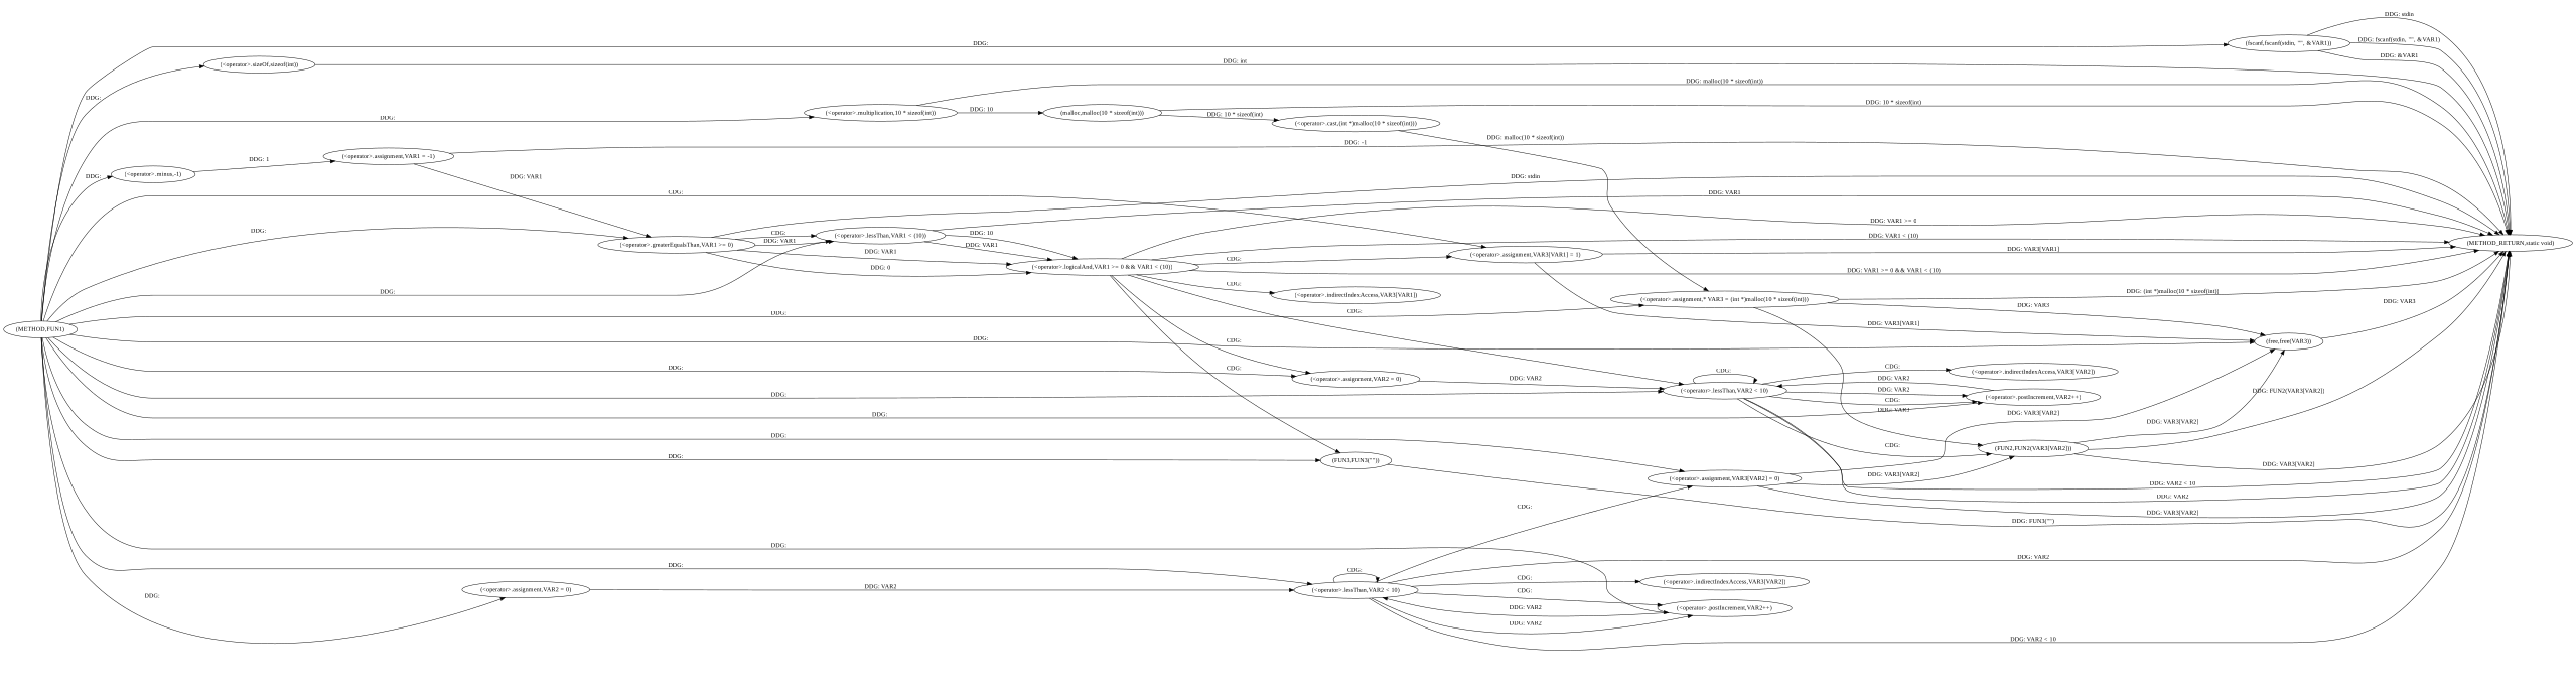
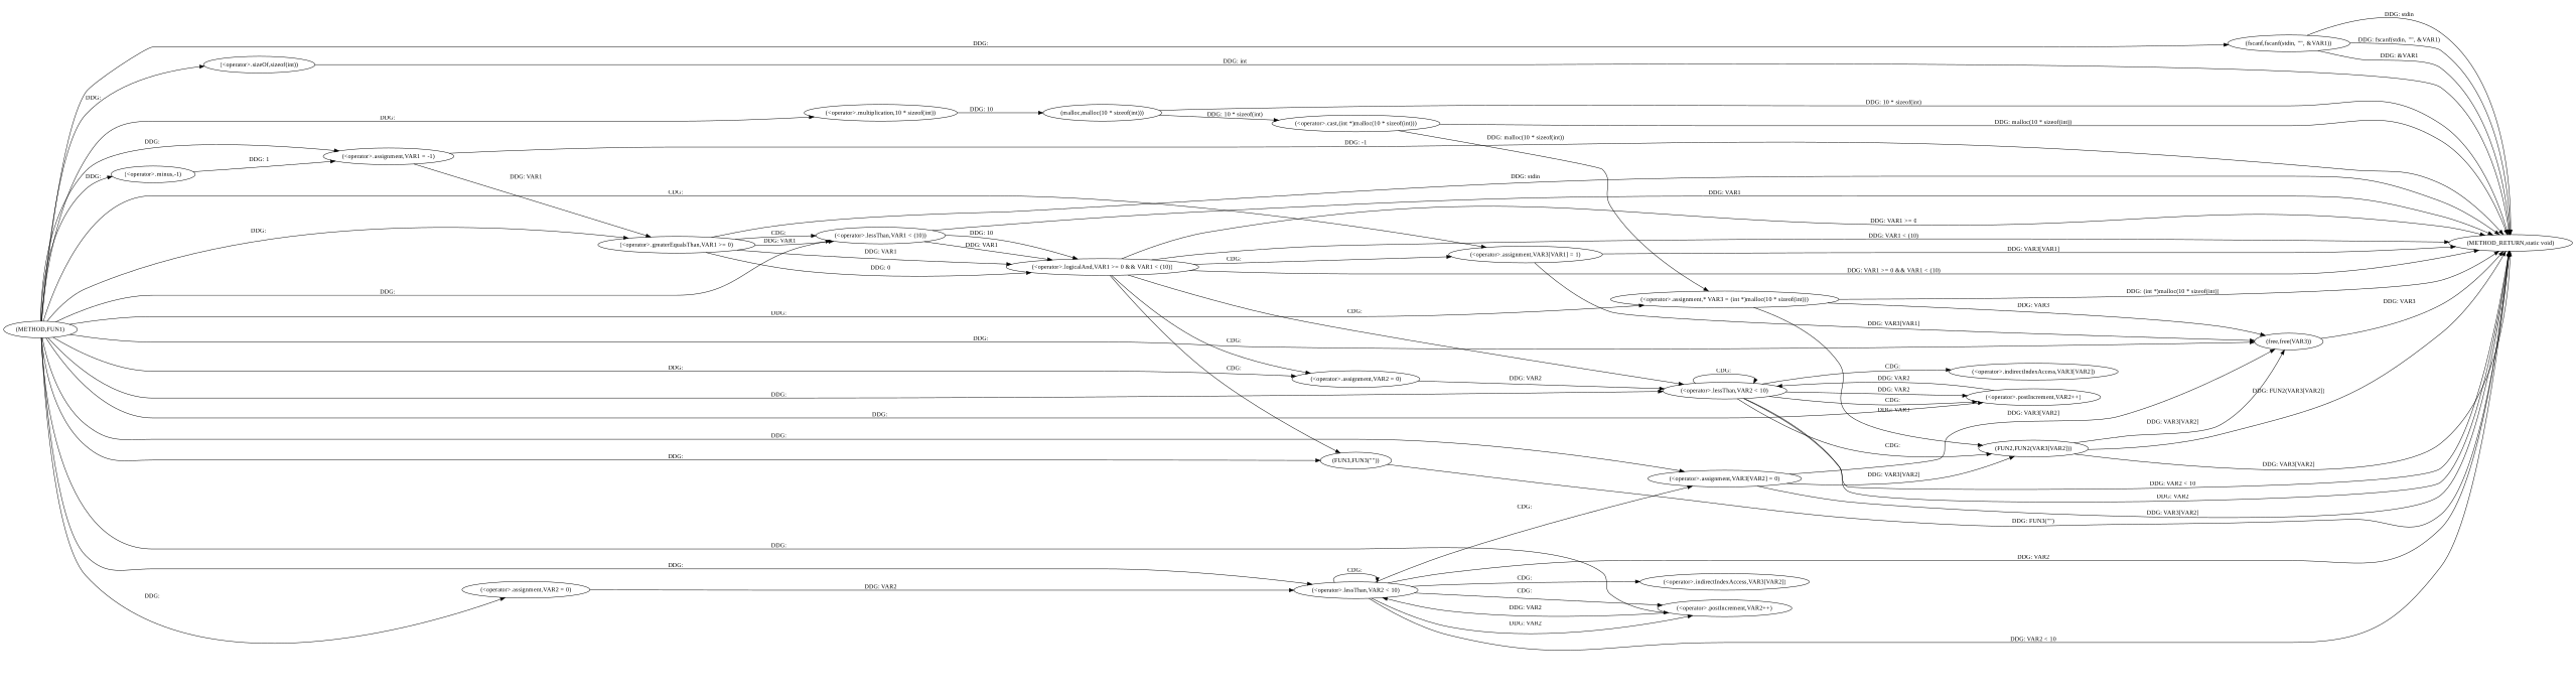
  digraph {
    fontname="Liberation Serif"
    rankdir=LR
    node [fontname="Liberation Serif"]
    edge [fontname="Liberation Serif"]
    n1 [label="(METHOD,FUN1)"]
    n2 [label="(<operator>.assignment,VAR1 = -1)"]
    n3 [label="(<operator>.minus,-1)"]
    n4 [label="(fscanf,fscanf(stdin, \"\", &VAR1))"]
    n5 [label="(<operator>.assignment,* VAR3 = (int *)malloc(10 * sizeof(int)))"]
    n6 [label="(<operator>.multiplication,10 * sizeof(int))"]
    n7 [label="(<operator>.sizeOf,sizeof(int))"]
    n8 [label="(<operator>.assignment,VAR2 = 0)"]
    n9 [label="(<operator>.lessThan,VAR2 < 10)"]
    n10 [label="(<operator>.postIncrement,VAR2++)"]
    n11 [label="(<operator>.assignment,VAR3[VAR2] = 0)"]
    n12 [label="(<operator>.greaterEqualsThan,VAR1 >= 0)"]
    n13 [label="(<operator>.lessThan,VAR1 < (10))"]
    n14 [label="(<operator>.assignment,VAR3[VAR1] = 1)"]
    n15 [label="(<operator>.assignment,VAR2 = 0)"]
    n16 [label="(<operator>.lessThan,VAR2 < 10)"]
    n17 [label="(<operator>.postIncrement,VAR2++)"]
    n18 [label="(FUN3,FUN3(\"\"))"]
    n19 [label="(free,free(VAR3))"]
    n20 [label="(METHOD_RETURN,static void)"]
    n21 [label="(FUN2,FUN2(VAR3[VAR2]))"]
    n22 [label="(malloc,malloc(10 * sizeof(int)))"]
    n23 [label="(<operator>.indirectIndexAccess,VAR3[VAR2])"]
    n24 [label="(<operator>.logicalAnd,VAR1 >= 0 && VAR1 < (10))"]
    n25 [label="(<operator>.indirectIndexAccess,VAR3[VAR2])"]
    n26 [label="(<operator>.cast,(int *)malloc(10 * sizeof(int)))"]
-   n27 [label="(<operator>.indirectIndexAccess,VAR3[VAR1])"]
+   n1 -> n2 [label="DDG: "]
    n1 -> n3 [label="DDG: "]
    n1 -> n4 [label="DDG: "]
    n1 -> n5 [label="DDG: "]
    n1 -> n6 [label="DDG: "]
    n1 -> n7 [label="DDG: "]
    n1 -> n8 [label="DDG: "]
    n1 -> n9 [label="DDG: "]
    n1 -> n10 [label="DDG: "]
    n1 -> n11 [label="DDG: "]
    n1 -> n12 [label="DDG: "]
    n1 -> n13 [label="DDG: "]
    n1 -> n14 [label="CDG: "]
    n1 -> n15 [label="DDG: "]
    n1 -> n16 [label="DDG: "]
    n1 -> n17 [label="DDG: "]
    n1 -> n18 [label="DDG: "]
    n1 -> n19 [label="DDG: "]
    n2 -> n12 [label="DDG: VAR1"]
    n2 -> n20 [label="DDG: -1"]
    n3 -> n2 [label="DDG: 1"]
    n4 -> n20 [label="DDG: stdin"]
    n4 -> n20 [label="DDG: fscanf(stdin, \"\", &VAR1)"]
    n4 -> n20 [label="DDG: &VAR1"]
    n5 -> n19 [label="DDG: VAR3"]
    n5 -> n20 [label="DDG: (int *)malloc(10 * sizeof(int))"]
    n5 -> n21 [label="DDG: VAR3"]
    n6 -> n22 [label="DDG: 10"]
    n7 -> n20 [label="DDG: int"]
    n8 -> n9 [label="DDG: VAR2"]
    n9 -> n9 [label="CDG: "]
    n9 -> n10 [label="DDG: VAR2"]
    n9 -> n10 [label="CDG: "]
    n9 -> n11 [label="CDG: "]
    n9 -> n20 [label="DDG: VAR2 < 10"]
    n9 -> n20 [label="DDG: VAR2"]
    n9 -> n23 [label="CDG: "]
    n10 -> n9 [label="DDG: VAR2"]
    n11 -> n19 [label="DDG: VAR3[VAR2]"]
    n11 -> n20 [label="DDG: VAR3[VAR2]"]
    n11 -> n21 [label="DDG: VAR3[VAR2]"]
    n12 -> n13 [label="DDG: VAR1"]
    n12 -> n13 [label="CDG: "]
    n12 -> n20 [label="DDG: stdin"]
    n12 -> n24 [label="DDG: VAR1"]
    n12 -> n24 [label="DDG: 0"]
    n13 -> n20 [label="DDG: VAR1"]
    n13 -> n24 [label="DDG: VAR1"]
    n13 -> n24 [label="DDG: 10"]
    n14 -> n19 [label="DDG: VAR3[VAR1]"]
    n14 -> n20 [label="DDG: VAR3[VAR1]"]
    n15 -> n16 [label="DDG: VAR2"]
    n16 -> n16 [label="CDG: "]
    n16 -> n17 [label="DDG: VAR2"]
    n16 -> n17 [label="CDG: "]
    n16 -> n20 [label="DDG: VAR2 < 10"]
    n16 -> n20 [label="DDG: VAR2"]
    n16 -> n21 [label="CDG: "]
    n16 -> n25 [label="CDG: "]
    n17 -> n16 [label="DDG: VAR2"]
    n18 -> n20 [label="DDG: FUN3(\"\")"]
    n19 -> n20 [label="DDG: VAR3"]
    n21 -> n19 [label="DDG: VAR3[VAR2]"]
    n21 -> n20 [label="DDG: VAR3[VAR2]"]
    n21 -> n20 [label="DDG: FUN2(VAR3[VAR2])"]
    n22 -> n20 [label="DDG: 10 * sizeof(int)"]
    n22 -> n26 [label="DDG: 10 * sizeof(int)"]
    n24 -> n14 [label="CDG: "]
    n24 -> n15 [label="CDG: "]
    n24 -> n16 [label="CDG: "]
    n24 -> n18 [label="CDG: "]
    n24 -> n20 [label="DDG: VAR1 >= 0 && VAR1 < (10)"]
    n24 -> n20 [label="DDG: VAR1 >= 0"]
    n24 -> n20 [label="DDG: VAR1 < (10)"]
-   n24 -> n27 [label="CDG: "]
    n26 -> n5 [label="DDG: malloc(10 * sizeof(int))"]
-   n6 -> n20 [label="DDG: malloc(10 * sizeof(int))"]
+   n26 -> n20 [label="DDG: malloc(10 * sizeof(int))"]
  }
